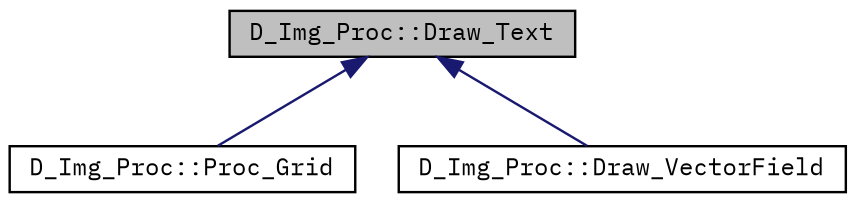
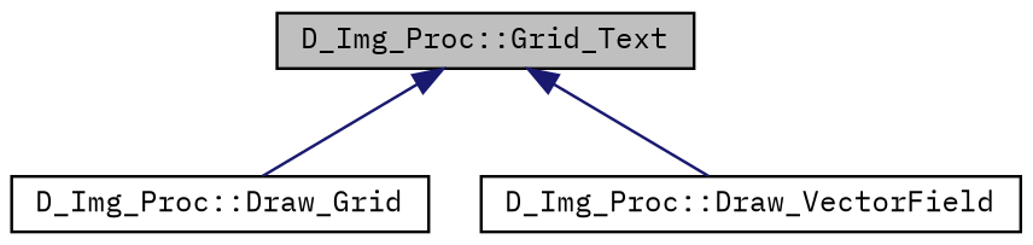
  digraph {
    fontname="IBM Plex Mono"
    rankdir=TB
    node [color=black fillcolor=white fontname="IBM Plex Mono" fontsize=10 shape=record style=filled]
    edge [color=midnightblue dir=back fontname="IBM Plex Mono" fontsize=10 labelfontname=Helvetica labelfontsize=10 style=solid]
-   n1 [fillcolor=grey75 fontcolor=black height=0.2 label="D_Img_Proc::Draw_Text" width=0.4]
-   n2 [height=0.2 label="D_Img_Proc::Proc_Grid" width=0.4]
+   n1 [fillcolor=grey75 fontcolor=black height=0.2 label="D_Img_Proc::Grid_Text" width=0.4]
+   n2 [height=0.2 label="D_Img_Proc::Draw_Grid" width=0.4]
    n3 [height=0.2 label="D_Img_Proc::Draw_VectorField" width=0.4]
    n1 -> n2
    n1 -> n3
  }
